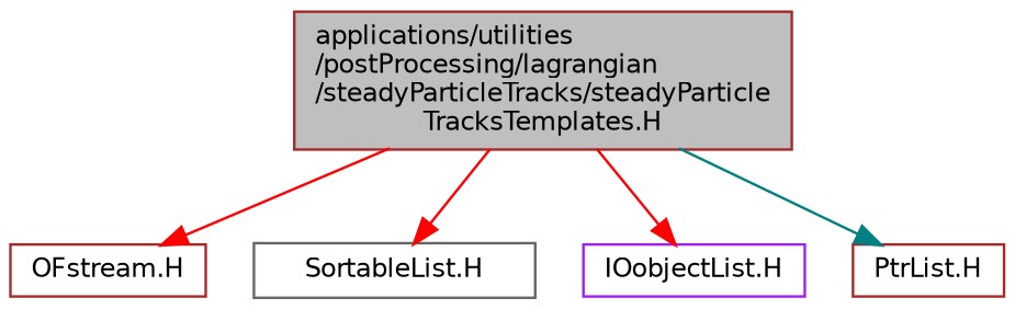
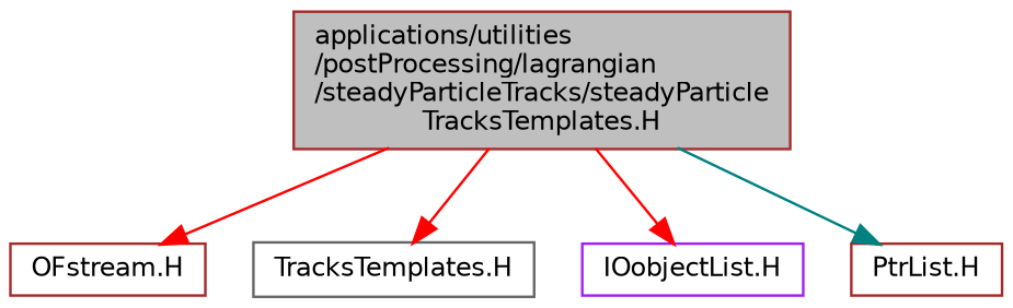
  digraph {
    node [color=brown fontname=Helvetica fontsize=10 shape=record]
    edge [color=red fontname=Helvetica fontsize=10 labelfontname=Helvetica labelfontsize=10 style=solid]
    n1 [fillcolor=grey75 fontcolor=black height=0.2 label="applications/utilities\l/postProcessing/lagrangian\l/steadyParticleTracks/steadyParticle\lTracksTemplates.H" style=filled width=0.4]
    n2 [height=0.2 label="OFstream.H" width=0.4]
-   n3 [color=gray40 height=0.2 label="SortableList.H" width=0.4]
+   n3 [color=gray40 height=0.2 label="TracksTemplates.H" width=0.4]
    n4 [color=purple height=0.2 label="IOobjectList.H" width=0.4]
    n5 [height=0.2 label="PtrList.H" width=0.4]
    n1 -> n2
    n1 -> n3
    n1 -> n4
    n1 -> n5 [color=teal]
  }
